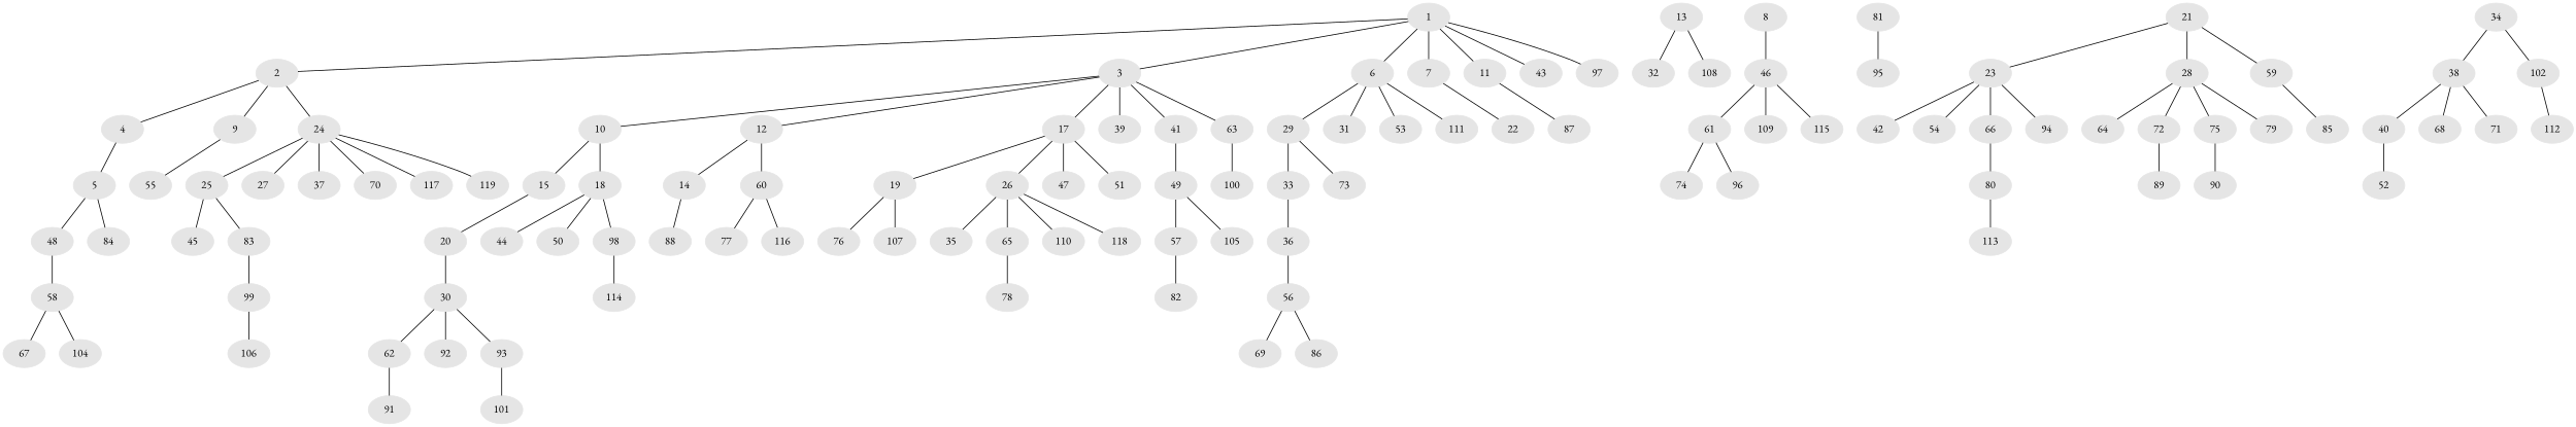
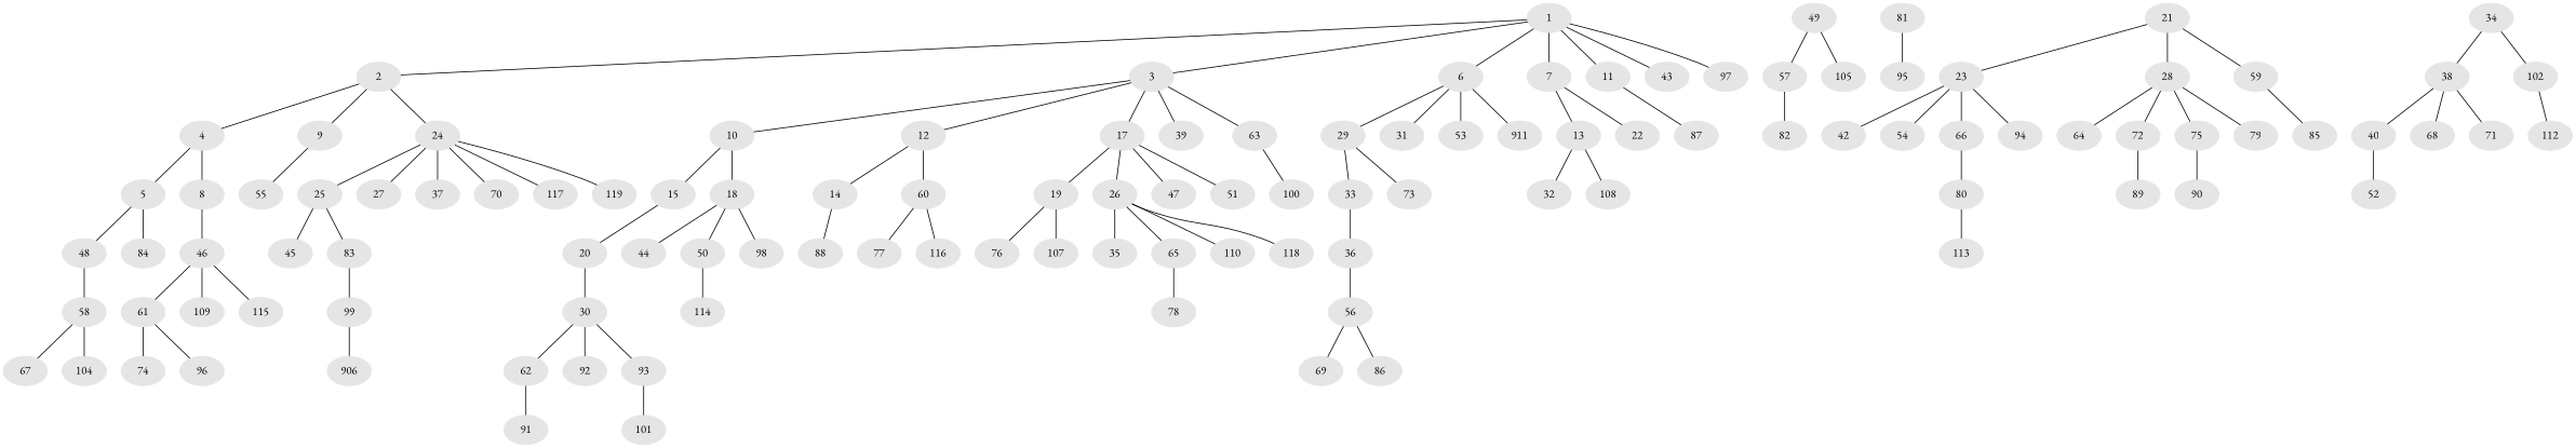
  graph {
    fontname="EB Garamond"
    node [color=gray90 fontname="EB Garamond" style=filled]
    edge [fontname="EB Garamond"]
    1
    2
    3
    6
    7
    11
    43
    97
    4
    9
    24
    10
    12
    17
    39
-   41
    63
    29
    31
    53
-   111
+   111 [label=911]
    13
    22
    87
    5
    8
    55
    25
    27
    37
    70
    117
    119
    15
    18
    14
    60
    19
    26
    47
    51
    49
    100
    48
    84
    46
    58
    33
    73
    32
    108
    81
    95
    61
    109
    115
    20
    44
    50
    98
    88
    77
    116
    30
    21
    23
    28
    59
    34
    38
    102
    76
    107
    35
    65
    110
    118
    114
    62
    92
    93
    42
    54
    66
    94
    64
    72
    75
    79
    85
    80
    45
    83
    99
    78
    89
    90
    36
    91
    101
    56
    40
    68
    71
    112
    69
    86
    52
    57
    105
    74
    96
    67
    104
    82
    113
-   106
+   106 [label=906]
    1 -- 2
    1 -- 3
    1 -- 6
    1 -- 7
    1 -- 11
    1 -- 43
    1 -- 97
    2 -- 4
    2 -- 9
    2 -- 24
    3 -- 10
    3 -- 12
    3 -- 17
    3 -- 39
-   3 -- 41
    3 -- 63
    6 -- 29
    6 -- 31
    6 -- 53
    6 -- 111
+   7 -- 13
    7 -- 22
    11 -- 87
    4 -- 5
+   4 -- 8
    9 -- 55
    24 -- 25
    24 -- 27
    24 -- 37
    24 -- 70
    24 -- 117
    24 -- 119
    10 -- 15
    10 -- 18
    12 -- 14
    12 -- 60
    17 -- 19
    17 -- 26
    17 -- 47
    17 -- 51
-   41 -- 49
    63 -- 100
    29 -- 33
    29 -- 73
    13 -- 32
    13 -- 108
    5 -- 48
    5 -- 84
    8 -- 46
    25 -- 45
    25 -- 83
    15 -- 20
    18 -- 44
    18 -- 50
    18 -- 98
    14 -- 88
    60 -- 77
    60 -- 116
    19 -- 76
    19 -- 107
    26 -- 35
    26 -- 65
    26 -- 110
    26 -- 118
    49 -- 57
    49 -- 105
    48 -- 58
    46 -- 61
    46 -- 109
    46 -- 115
    58 -- 67
    58 -- 104
    33 -- 36
    81 -- 95
    61 -- 74
    61 -- 96
    20 -- 30
-   98 -- 114
+   50 -- 114
    30 -- 62
    30 -- 92
    30 -- 93
    21 -- 23
    21 -- 28
    21 -- 59
    23 -- 42
    23 -- 54
    23 -- 66
    23 -- 94
    28 -- 64
    28 -- 72
    28 -- 75
    28 -- 79
    59 -- 85
    34 -- 38
    34 -- 102
    38 -- 40
    38 -- 68
    38 -- 71
    102 -- 112
    65 -- 78
    62 -- 91
    93 -- 101
    66 -- 80
    72 -- 89
    75 -- 90
    80 -- 113
    83 -- 99
    99 -- 106
    36 -- 56
    56 -- 69
    56 -- 86
    40 -- 52
    57 -- 82
  }
